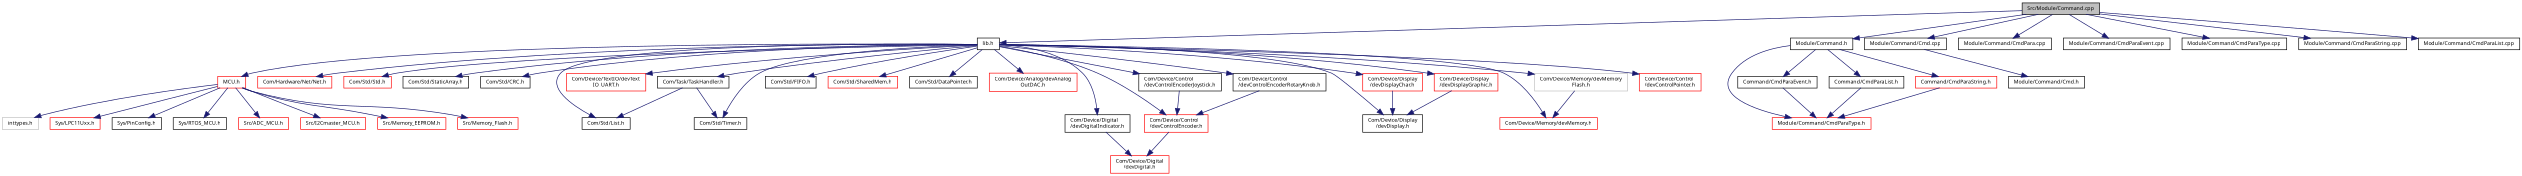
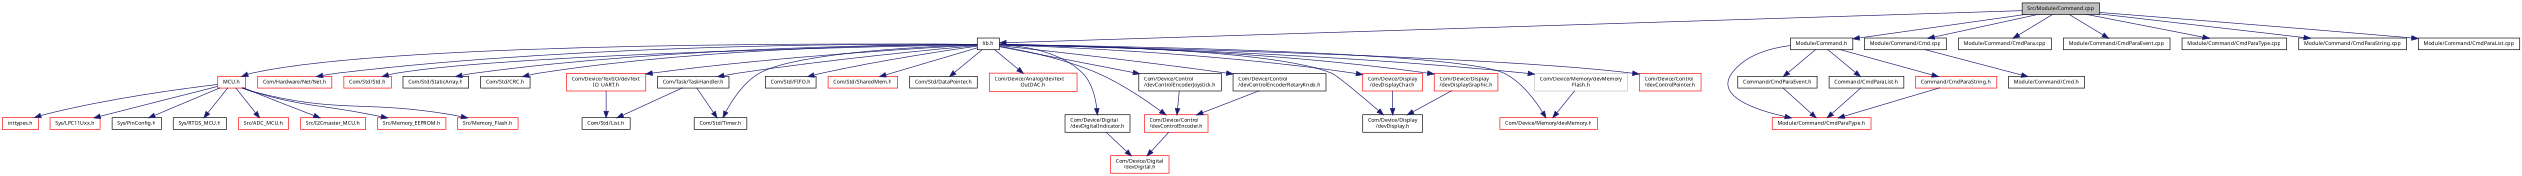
  digraph {
    node [color=black fillcolor=white fontname=Sans fontsize=8 shape=record style=filled]
    edge [color=midnightblue fontname=Sans fontsize=8 labelfontname=Sans labelfontsize=8 style=solid]
    n1 [fillcolor=grey75 fontcolor=black height=0.2 label="Src/Module/Command.cpp" width=0.4]
    n2 [height=0.2 label="lib.h" width=0.4]
    n3 [height=0.2 label="Module/Command.h" width=0.4]
    n4 [height=0.2 label="Module/Command/Cmd.cpp" width=0.4]
    n5 [height=0.2 label="Module/Command/CmdPara.cpp" width=0.4]
    n6 [height=0.2 label="Module/Command/CmdParaEvent.cpp" width=0.4]
    n7 [height=0.2 label="Module/Command/CmdParaType.cpp" width=0.4]
    n8 [height=0.2 label="Module/Command/CmdParaString.cpp" width=0.4]
    n9 [height=0.2 label="Module/Command/CmdParaList.cpp" width=0.4]
    n10 [color=red height=0.2 label="MCU.h" width=0.4]
    n11 [color=red height=0.2 label="Com/Hardware/Net/Net.h" width=0.4]
    n12 [color=red height=0.2 label="Com/Std/Std.h" width=0.4]
    n13 [height=0.2 label="Com/Std/StaticArray.h" width=0.4]
    n14 [height=0.2 label="Com/Std/CRC.h" width=0.4]
    n15 [height=0.2 label="Com/Std/List.h" width=0.4]
    n16 [height=0.2 label="Com/Std/FIFO.h" width=0.4]
    n17 [color=red height=0.2 label="Com/Std/SharedMem.h" width=0.4]
    n18 [height=0.2 label="Com/Std/DataPointer.h" width=0.4]
    n19 [height=0.2 label="Com/Std/Timer.h" width=0.4]
-   n20 [color=red height=0.2 label="Com/Device/Analog/devAnalog\lOutDAC.h" width=0.4]
+   n20 [color=red height=0.2 label="Com/Device/Analog/devText\lOutDAC.h" width=0.4]
    n21 [height=0.2 label="Com/Device/Digital\l/devDigitalIndicator.h" width=0.4]
    n22 [height=0.2 label="Com/Device/Display\l/devDisplay.h" width=0.4]
    n23 [color=red height=0.2 label="Com/Device/Display\l/devDisplayChar.h" width=0.4]
    n24 [color=red height=0.2 label="Com/Device/Display\l/devDisplayGraphic.h" width=0.4]
    n25 [color=red height=0.2 label="Com/Device/Memory/devMemory.h" width=0.4]
    n26 [color=grey75 height=0.2 label="Com/Device/Memory/devMemory\lFlash.h" width=0.4]
    n27 [color=red height=0.2 label="Com/Device/TextIO/devText\lIO_UART.h" width=0.4]
    n28 [color=red height=0.2 label="Com/Device/Control\l/devControlEncoder.h" width=0.4]
    n29 [height=0.2 label="Com/Device/Control\l/devControlEncoderJoystick.h" width=0.4]
    n30 [height=0.2 label="Com/Device/Control\l/devControlEncoderRotaryKnob.h" width=0.4]
    n31 [color=red height=0.2 label="Com/Device/Control\l/devControlPointer.h" width=0.4]
    n32 [height=0.2 label="Com/Task/TaskHandler.h" width=0.4]
    n33 [height=0.2 label="Command/CmdParaEvent.h" width=0.4]
    n34 [color=red height=0.2 label="Module/Command/CmdParaType.h" width=0.4]
    n35 [height=0.2 label="Command/CmdParaList.h" width=0.4]
    n36 [color=red height=0.2 label="Command/CmdParaString.h" width=0.4]
    n37 [height=0.2 label="Module/Command/Cmd.h" width=0.4]
-   n38 [color=grey75 height=0.2 label="inttypes.h" width=0.4]
+   n38 [color=red height=0.2 label="inttypes.h" width=0.4]
    n39 [color=red height=0.2 label="Sys/LPC11Uxx.h" width=0.4]
    n40 [height=0.2 label="Sys/PinConfig.h" width=0.4]
    n41 [height=0.2 label="Sys/RTOS_MCU.h" width=0.4]
    n42 [color=red height=0.2 label="Src/ADC_MCU.h" width=0.4]
    n43 [color=red height=0.2 label="Src/I2Cmaster_MCU.h" width=0.4]
    n44 [color=red height=0.2 label="Src/Memory_EEPROM.h" width=0.4]
    n45 [color=red height=0.2 label="Src/Memory_Flash.h" width=0.4]
    n46 [color=red height=0.2 label="Com/Device/Digital\l/devDigital.h" width=0.4]
    n1 -> n2
    n1 -> n3
    n1 -> n4
    n1 -> n5
    n1 -> n6
    n1 -> n7
    n1 -> n8
    n1 -> n9
    n2 -> n10
    n2 -> n11
    n2 -> n12
    n2 -> n13
    n2 -> n14
-   n2 -> n15
+   n27 -> n15
    n2 -> n16
    n2 -> n17
    n2 -> n18
    n2 -> n19
    n2 -> n20
    n2 -> n21
    n2 -> n22
    n2 -> n23
    n2 -> n24
    n2 -> n25
    n2 -> n26
    n2 -> n27
    n2 -> n28
    n2 -> n29
    n2 -> n30
    n2 -> n31
    n2 -> n32
    n3 -> n33
    n3 -> n34
    n3 -> n35
    n3 -> n36
    n4 -> n37
    n10 -> n38
    n10 -> n39
    n10 -> n40
    n10 -> n41
    n10 -> n42
    n10 -> n43
    n10 -> n44
    n10 -> n45
    n21 -> n46
    n23 -> n22
    n24 -> n22
    n26 -> n25
    n28 -> n46
    n29 -> n28
    n30 -> n28
    n32 -> n15
    n32 -> n19
    n33 -> n34
    n35 -> n34
    n36 -> n34
  }
